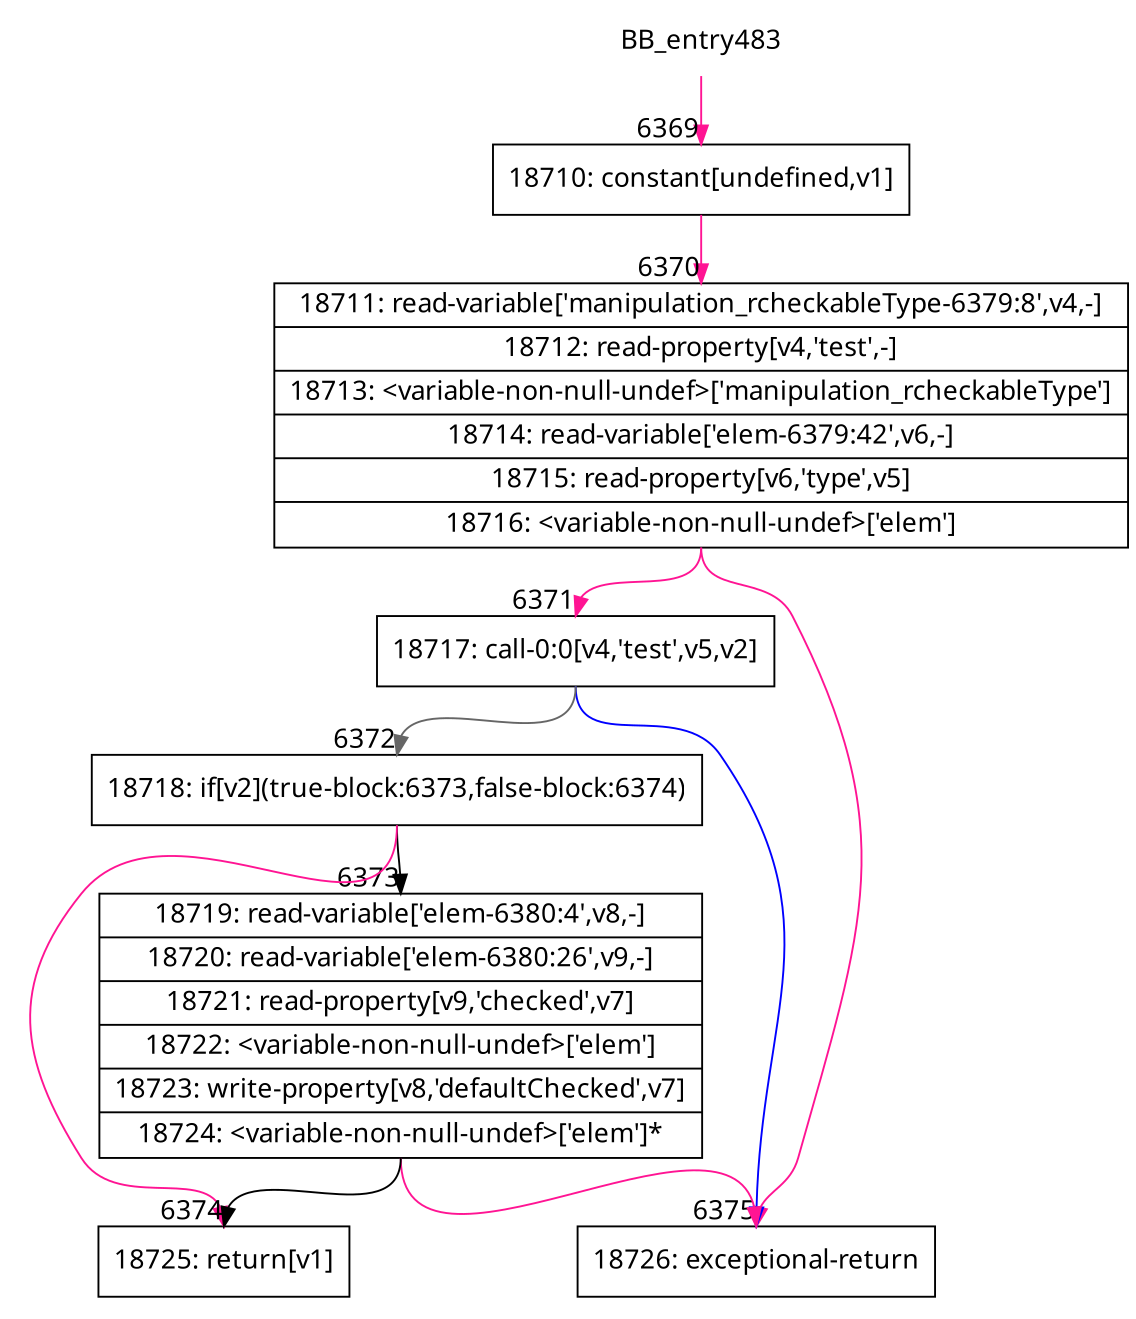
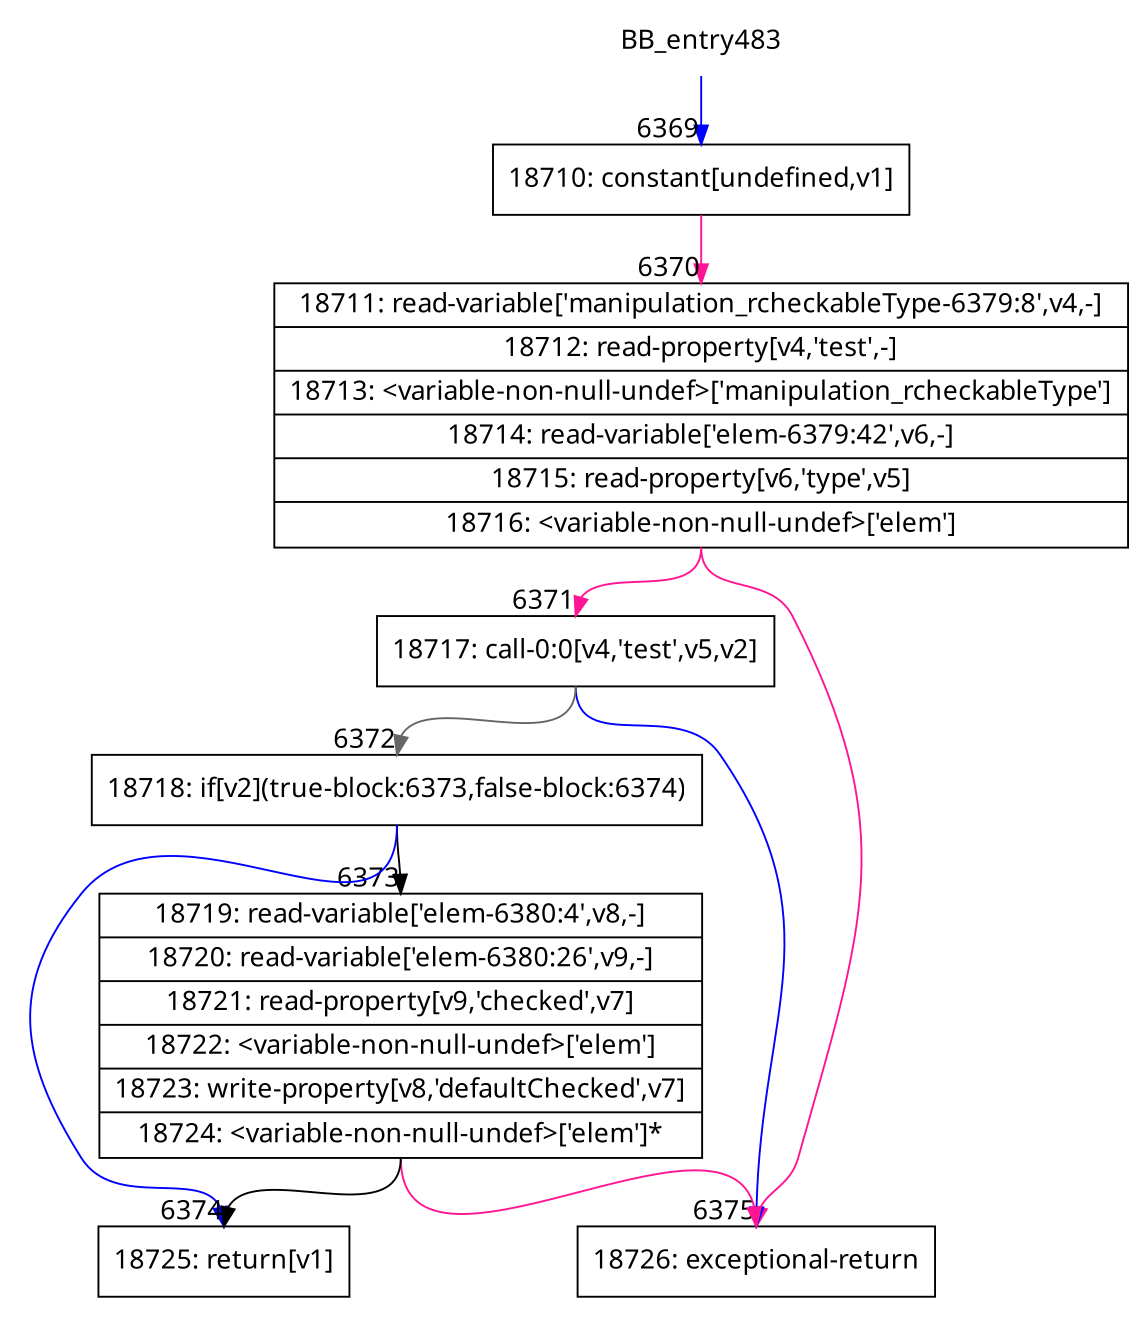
  digraph {
    fontname="Noto Sans"
    rankdir=TD
    node [fontname="Noto Sans" shape=record]
    edge [color=deeppink fontname="Noto Sans" headport=n tailport=s]
    n1 [label=BB_entry483 shape=none]
    n2 [label="{18710: constant[undefined,v1]}"]
    n3 [label="{18711: read-variable['manipulation_rcheckableType-6379:8',v4,-]|18712: read-property[v4,'test',-]|18713: \<variable-non-null-undef\>['manipulation_rcheckableType']|18714: read-variable['elem-6379:42',v6,-]|18715: read-property[v6,'type',v5]|18716: \<variable-non-null-undef\>['elem']}"]
    n4 [label="{18717: call-0:0[v4,'test',v5,v2]}"]
    n5 [label="{18726: exceptional-return}"]
    n6 [label="{18718: if[v2](true-block:6373,false-block:6374)}"]
    n7 [label="{18719: read-variable['elem-6380:4',v8,-]|18720: read-variable['elem-6380:26',v9,-]|18721: read-property[v9,'checked',v7]|18722: \<variable-non-null-undef\>['elem']|18723: write-property[v8,'defaultChecked',v7]|18724: \<variable-non-null-undef\>['elem']*}"]
    n8 [label="{18725: return[v1]}"]
-   n1 -> n2 [headlabel="    6369"]
+   n1 -> n2 [color=blue headlabel="    6369"]
    n2 -> n3 [headlabel="      6370"]
    n3 -> n4 [headlabel="      6371"]
    n3 -> n5 [headlabel="      6375"]
    n4 -> n5 [color=blue]
    n4 -> n6 [color=gray40 headlabel="      6372"]
    n6 -> n7 [color=black headlabel="      6373"]
-   n6 -> n8 [headlabel="      6374"]
+   n6 -> n8 [color=blue headlabel="      6374"]
    n7 -> n5
    n7 -> n8 [color=black]
  }
